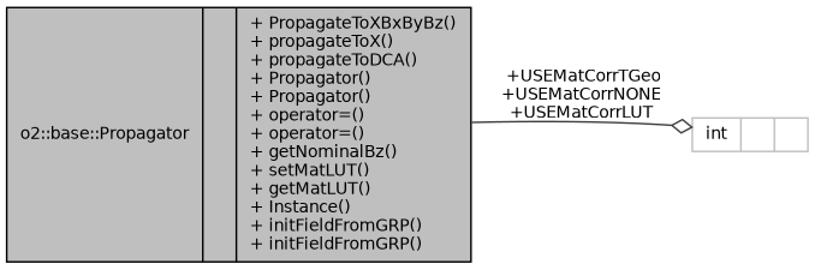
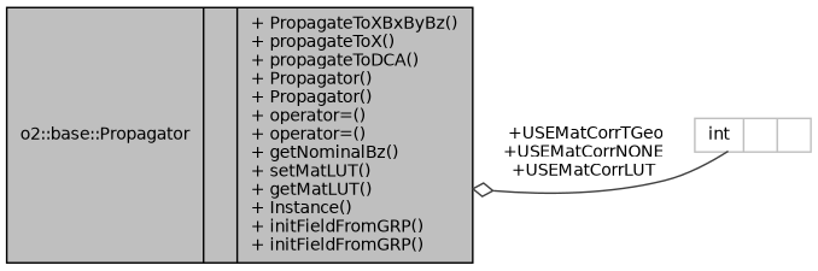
  digraph {
    rankdir=LR
    node [fontname=Helvetica fontsize=10 shape=record]
    n1 [color=black fillcolor=grey75 fontcolor=black height=0.2 label="{o2::base::Propagator\n||+ PropagateToXBxByBz()\l+ propagateToX()\l+ propagateToDCA()\l+ Propagator()\l+ Propagator()\l+ operator=()\l+ operator=()\l+ getNominalBz()\l+ setMatLUT()\l+ getMatLUT()\l+ Instance()\l+ initFieldFromGRP()\l+ initFieldFromGRP()\l}" style=filled width=0.4]
    n2 [color=grey75 height=0.2 label="{int\n||}" width=0.4]
-   n1 -> n2 [arrowhead=odiamond color=grey25 fontname=Helvetica fontsize=10 label=" +USEMatCorrTGeo\n+USEMatCorrNONE\n+USEMatCorrLUT" labelfontname=Helvetica labelfontsize=10 style=solid]
+   n2 -> n1 [arrowhead=odiamond color=grey25 fontname=Helvetica fontsize=10 label=" +USEMatCorrTGeo\n+USEMatCorrNONE\n+USEMatCorrLUT" labelfontname=Helvetica labelfontsize=10 style=solid]
  }
